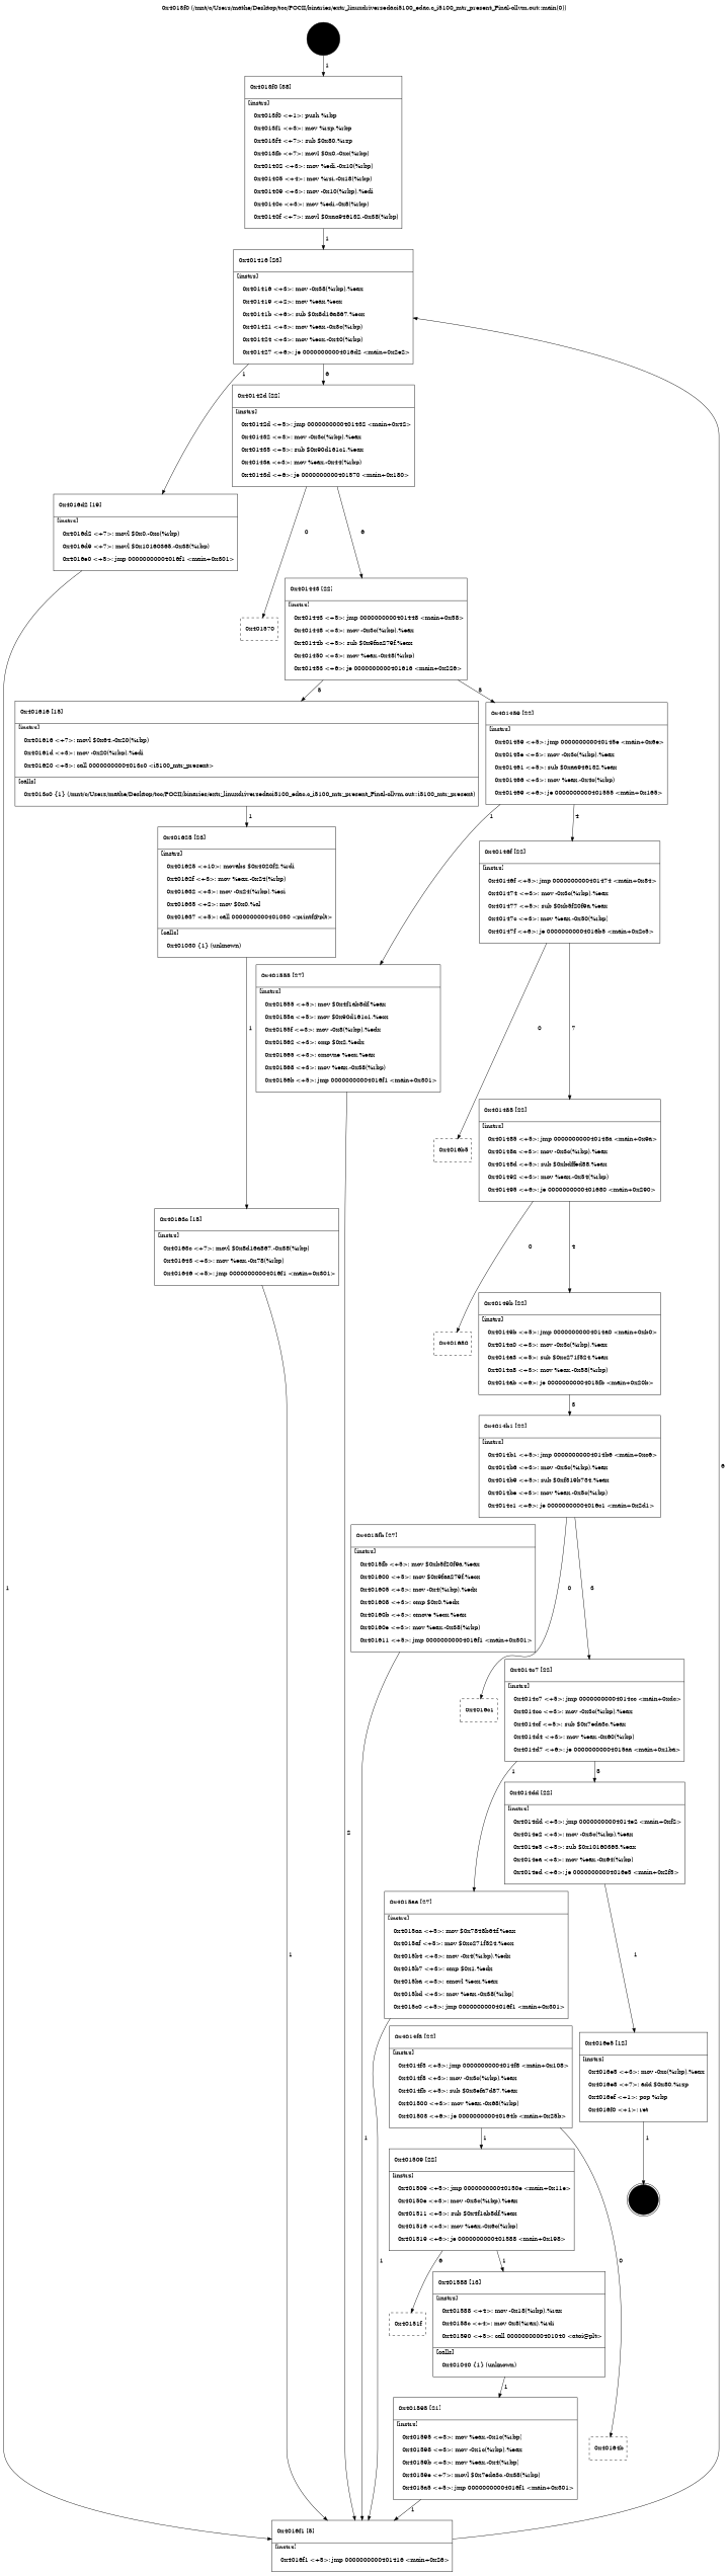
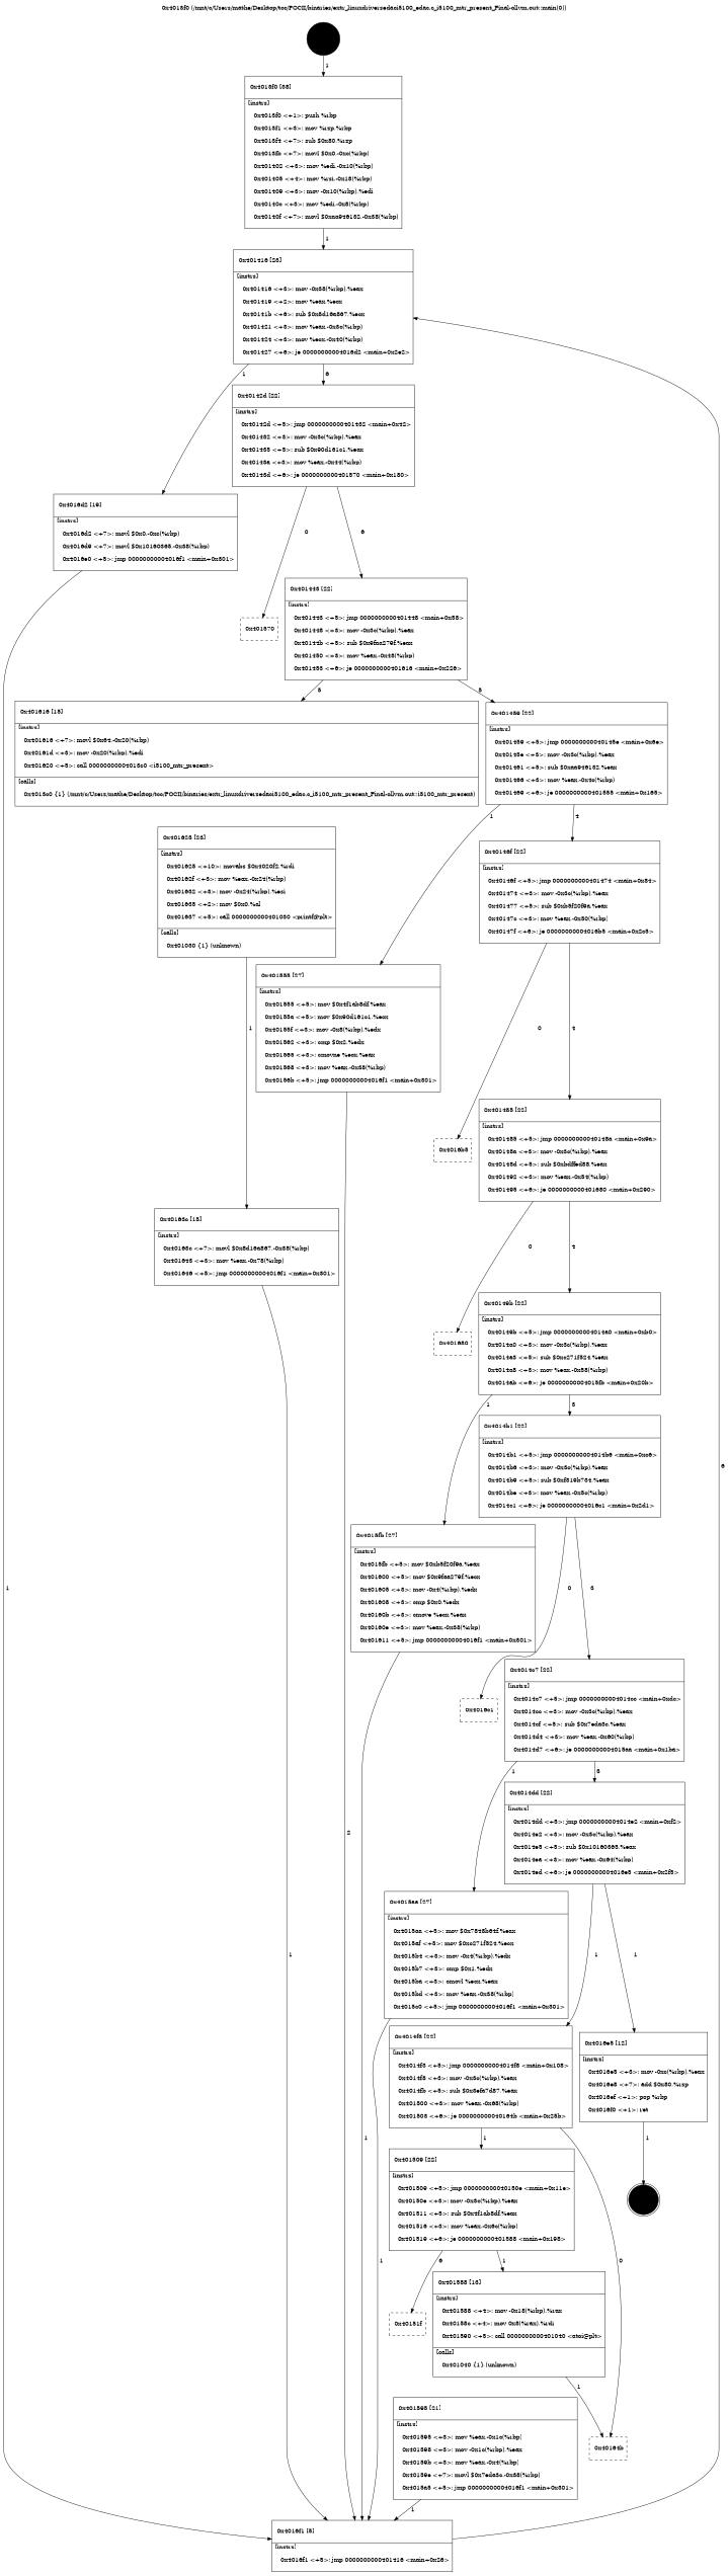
  digraph {
    label="0x4013f0 (/mnt/c/Users/mathe/Desktop/tcc/POCII/binaries/extr_linuxdriversedaci5100_edac.c_i5100_mtr_present_Final-ollvm.out::main(0))"
    labelloc=t
    node [shape=record]
    Entry [fillcolor=black height=0.3 shape=circle style=filled width=0.3]
    n2 [label="{\n     0x4013f0 [38]\l\n     | [instrs]\l\n     &nbsp;&nbsp;0x4013f0 \<+1\>: push %rbp\l\n     &nbsp;&nbsp;0x4013f1 \<+3\>: mov %rsp,%rbp\l\n     &nbsp;&nbsp;0x4013f4 \<+7\>: sub $0x80,%rsp\l\n     &nbsp;&nbsp;0x4013fb \<+7\>: movl $0x0,-0xc(%rbp)\l\n     &nbsp;&nbsp;0x401402 \<+3\>: mov %edi,-0x10(%rbp)\l\n     &nbsp;&nbsp;0x401405 \<+4\>: mov %rsi,-0x18(%rbp)\l\n     &nbsp;&nbsp;0x401409 \<+3\>: mov -0x10(%rbp),%edi\l\n     &nbsp;&nbsp;0x40140c \<+3\>: mov %edi,-0x8(%rbp)\l\n     &nbsp;&nbsp;0x40140f \<+7\>: movl $0xaa946132,-0x38(%rbp)\l\n  }"]
    n3 [label="{\n     0x401416 [23]\l\n     | [instrs]\l\n     &nbsp;&nbsp;0x401416 \<+3\>: mov -0x38(%rbp),%eax\l\n     &nbsp;&nbsp;0x401419 \<+2\>: mov %eax,%ecx\l\n     &nbsp;&nbsp;0x40141b \<+6\>: sub $0x8d16a867,%ecx\l\n     &nbsp;&nbsp;0x401421 \<+3\>: mov %eax,-0x3c(%rbp)\l\n     &nbsp;&nbsp;0x401424 \<+3\>: mov %ecx,-0x40(%rbp)\l\n     &nbsp;&nbsp;0x401427 \<+6\>: je 00000000004016d2 \<main+0x2e2\>\l\n  }"]
    n4 [label="{\n     0x4016d2 [19]\l\n     | [instrs]\l\n     &nbsp;&nbsp;0x4016d2 \<+7\>: movl $0x0,-0xc(%rbp)\l\n     &nbsp;&nbsp;0x4016d9 \<+7\>: movl $0x10160365,-0x38(%rbp)\l\n     &nbsp;&nbsp;0x4016e0 \<+5\>: jmp 00000000004016f1 \<main+0x301\>\l\n  }"]
    n5 [label="{\n     0x40142d [22]\l\n     | [instrs]\l\n     &nbsp;&nbsp;0x40142d \<+5\>: jmp 0000000000401432 \<main+0x42\>\l\n     &nbsp;&nbsp;0x401432 \<+3\>: mov -0x3c(%rbp),%eax\l\n     &nbsp;&nbsp;0x401435 \<+5\>: sub $0x90d161c1,%eax\l\n     &nbsp;&nbsp;0x40143a \<+3\>: mov %eax,-0x44(%rbp)\l\n     &nbsp;&nbsp;0x40143d \<+6\>: je 0000000000401570 \<main+0x180\>\l\n  }"]
    n6 [label="{\n     0x4016f1 [5]\l\n     | [instrs]\l\n     &nbsp;&nbsp;0x4016f1 \<+5\>: jmp 0000000000401416 \<main+0x26\>\l\n  }"]
    n7 [label="{\n     0x401570\l\n  }" style=dashed]
    n8 [label="{\n     0x401443 [22]\l\n     | [instrs]\l\n     &nbsp;&nbsp;0x401443 \<+5\>: jmp 0000000000401448 \<main+0x58\>\l\n     &nbsp;&nbsp;0x401448 \<+3\>: mov -0x3c(%rbp),%eax\l\n     &nbsp;&nbsp;0x40144b \<+5\>: sub $0x9faa279f,%eax\l\n     &nbsp;&nbsp;0x401450 \<+3\>: mov %eax,-0x48(%rbp)\l\n     &nbsp;&nbsp;0x401453 \<+6\>: je 0000000000401616 \<main+0x226\>\l\n  }"]
    n9 [label="{\n     0x401616 [15]\l\n     | [instrs]\l\n     &nbsp;&nbsp;0x401616 \<+7\>: movl $0x64,-0x20(%rbp)\l\n     &nbsp;&nbsp;0x40161d \<+3\>: mov -0x20(%rbp),%edi\l\n     &nbsp;&nbsp;0x401620 \<+5\>: call 00000000004013c0 \<i5100_mtr_present\>\l\n     | [calls]\l\n     &nbsp;&nbsp;0x4013c0 \{1\} (/mnt/c/Users/mathe/Desktop/tcc/POCII/binaries/extr_linuxdriversedaci5100_edac.c_i5100_mtr_present_Final-ollvm.out::i5100_mtr_present)\l\n  }"]
    n10 [label="{\n     0x401459 [22]\l\n     | [instrs]\l\n     &nbsp;&nbsp;0x401459 \<+5\>: jmp 000000000040145e \<main+0x6e\>\l\n     &nbsp;&nbsp;0x40145e \<+3\>: mov -0x3c(%rbp),%eax\l\n     &nbsp;&nbsp;0x401461 \<+5\>: sub $0xaa946132,%eax\l\n     &nbsp;&nbsp;0x401466 \<+3\>: mov %eax,-0x4c(%rbp)\l\n     &nbsp;&nbsp;0x401469 \<+6\>: je 0000000000401555 \<main+0x165\>\l\n  }"]
    Exit [fillcolor=black height=0.3 peripheries=2 shape=circle style=filled width=0.3]
    n12 [label="{\n     0x401625 [23]\l\n     | [instrs]\l\n     &nbsp;&nbsp;0x401625 \<+10\>: movabs $0x4020f2,%rdi\l\n     &nbsp;&nbsp;0x40162f \<+3\>: mov %eax,-0x24(%rbp)\l\n     &nbsp;&nbsp;0x401632 \<+3\>: mov -0x24(%rbp),%esi\l\n     &nbsp;&nbsp;0x401635 \<+2\>: mov $0x0,%al\l\n     &nbsp;&nbsp;0x401637 \<+5\>: call 0000000000401030 \<printf@plt\>\l\n     | [calls]\l\n     &nbsp;&nbsp;0x401030 \{1\} (unknown)\l\n  }"]
    n13 [label="{\n     0x401555 [27]\l\n     | [instrs]\l\n     &nbsp;&nbsp;0x401555 \<+5\>: mov $0x4f1ab8df,%eax\l\n     &nbsp;&nbsp;0x40155a \<+5\>: mov $0x90d161c1,%ecx\l\n     &nbsp;&nbsp;0x40155f \<+3\>: mov -0x8(%rbp),%edx\l\n     &nbsp;&nbsp;0x401562 \<+3\>: cmp $0x2,%edx\l\n     &nbsp;&nbsp;0x401565 \<+3\>: cmovne %ecx,%eax\l\n     &nbsp;&nbsp;0x401568 \<+3\>: mov %eax,-0x38(%rbp)\l\n     &nbsp;&nbsp;0x40156b \<+5\>: jmp 00000000004016f1 \<main+0x301\>\l\n  }"]
    n14 [label="{\n     0x40146f [22]\l\n     | [instrs]\l\n     &nbsp;&nbsp;0x40146f \<+5\>: jmp 0000000000401474 \<main+0x84\>\l\n     &nbsp;&nbsp;0x401474 \<+3\>: mov -0x3c(%rbp),%eax\l\n     &nbsp;&nbsp;0x401477 \<+5\>: sub $0xb5f20f9a,%eax\l\n     &nbsp;&nbsp;0x40147c \<+3\>: mov %eax,-0x50(%rbp)\l\n     &nbsp;&nbsp;0x40147f \<+6\>: je 00000000004016b5 \<main+0x2c5\>\l\n  }"]
    n15 [label="{\n     0x40163c [15]\l\n     | [instrs]\l\n     &nbsp;&nbsp;0x40163c \<+7\>: movl $0x8d16a867,-0x38(%rbp)\l\n     &nbsp;&nbsp;0x401643 \<+3\>: mov %eax,-0x78(%rbp)\l\n     &nbsp;&nbsp;0x401646 \<+5\>: jmp 00000000004016f1 \<main+0x301\>\l\n  }"]
    n16 [label="{\n     0x4016b5\l\n  }" style=dashed]
    n17 [label="{\n     0x401485 [22]\l\n     | [instrs]\l\n     &nbsp;&nbsp;0x401485 \<+5\>: jmp 000000000040148a \<main+0x9a\>\l\n     &nbsp;&nbsp;0x40148a \<+3\>: mov -0x3c(%rbp),%eax\l\n     &nbsp;&nbsp;0x40148d \<+5\>: sub $0xbdffed88,%eax\l\n     &nbsp;&nbsp;0x401492 \<+3\>: mov %eax,-0x54(%rbp)\l\n     &nbsp;&nbsp;0x401495 \<+6\>: je 0000000000401680 \<main+0x290\>\l\n  }"]
    n18 [label="{\n     0x401680\l\n  }" style=dashed]
    n19 [label="{\n     0x40149b [22]\l\n     | [instrs]\l\n     &nbsp;&nbsp;0x40149b \<+5\>: jmp 00000000004014a0 \<main+0xb0\>\l\n     &nbsp;&nbsp;0x4014a0 \<+3\>: mov -0x3c(%rbp),%eax\l\n     &nbsp;&nbsp;0x4014a3 \<+5\>: sub $0xc271f524,%eax\l\n     &nbsp;&nbsp;0x4014a8 \<+3\>: mov %eax,-0x58(%rbp)\l\n     &nbsp;&nbsp;0x4014ab \<+6\>: je 00000000004015fb \<main+0x20b\>\l\n  }"]
    n20 [label="{\n     0x401595 [21]\l\n     | [instrs]\l\n     &nbsp;&nbsp;0x401595 \<+3\>: mov %eax,-0x1c(%rbp)\l\n     &nbsp;&nbsp;0x401598 \<+3\>: mov -0x1c(%rbp),%eax\l\n     &nbsp;&nbsp;0x40159b \<+3\>: mov %eax,-0x4(%rbp)\l\n     &nbsp;&nbsp;0x40159e \<+7\>: movl $0x7eda3c,-0x38(%rbp)\l\n     &nbsp;&nbsp;0x4015a5 \<+5\>: jmp 00000000004016f1 \<main+0x301\>\l\n  }"]
    n21 [label="{\n     0x4015fb [27]\l\n     | [instrs]\l\n     &nbsp;&nbsp;0x4015fb \<+5\>: mov $0xb5f20f9a,%eax\l\n     &nbsp;&nbsp;0x401600 \<+5\>: mov $0x9faa279f,%ecx\l\n     &nbsp;&nbsp;0x401605 \<+3\>: mov -0x4(%rbp),%edx\l\n     &nbsp;&nbsp;0x401608 \<+3\>: cmp $0x0,%edx\l\n     &nbsp;&nbsp;0x40160b \<+3\>: cmove %ecx,%eax\l\n     &nbsp;&nbsp;0x40160e \<+3\>: mov %eax,-0x38(%rbp)\l\n     &nbsp;&nbsp;0x401611 \<+5\>: jmp 00000000004016f1 \<main+0x301\>\l\n  }"]
    n22 [label="{\n     0x4014b1 [22]\l\n     | [instrs]\l\n     &nbsp;&nbsp;0x4014b1 \<+5\>: jmp 00000000004014b6 \<main+0xc6\>\l\n     &nbsp;&nbsp;0x4014b6 \<+3\>: mov -0x3c(%rbp),%eax\l\n     &nbsp;&nbsp;0x4014b9 \<+5\>: sub $0xf319b734,%eax\l\n     &nbsp;&nbsp;0x4014be \<+3\>: mov %eax,-0x5c(%rbp)\l\n     &nbsp;&nbsp;0x4014c1 \<+6\>: je 00000000004016c1 \<main+0x2d1\>\l\n  }"]
    n23 [label="{\n     0x40151f\l\n  }" style=dashed]
    n24 [label="{\n     0x4016c1\l\n  }" style=dashed]
    n25 [label="{\n     0x4014c7 [22]\l\n     | [instrs]\l\n     &nbsp;&nbsp;0x4014c7 \<+5\>: jmp 00000000004014cc \<main+0xdc\>\l\n     &nbsp;&nbsp;0x4014cc \<+3\>: mov -0x3c(%rbp),%eax\l\n     &nbsp;&nbsp;0x4014cf \<+5\>: sub $0x7eda3c,%eax\l\n     &nbsp;&nbsp;0x4014d4 \<+3\>: mov %eax,-0x60(%rbp)\l\n     &nbsp;&nbsp;0x4014d7 \<+6\>: je 00000000004015aa \<main+0x1ba\>\l\n  }"]
    n26 [label="{\n     0x401588 [13]\l\n     | [instrs]\l\n     &nbsp;&nbsp;0x401588 \<+4\>: mov -0x18(%rbp),%rax\l\n     &nbsp;&nbsp;0x40158c \<+4\>: mov 0x8(%rax),%rdi\l\n     &nbsp;&nbsp;0x401590 \<+5\>: call 0000000000401040 \<atoi@plt\>\l\n     | [calls]\l\n     &nbsp;&nbsp;0x401040 \{1\} (unknown)\l\n  }"]
    n27 [label="{\n     0x4015aa [27]\l\n     | [instrs]\l\n     &nbsp;&nbsp;0x4015aa \<+5\>: mov $0x7848b64f,%eax\l\n     &nbsp;&nbsp;0x4015af \<+5\>: mov $0xc271f524,%ecx\l\n     &nbsp;&nbsp;0x4015b4 \<+3\>: mov -0x4(%rbp),%edx\l\n     &nbsp;&nbsp;0x4015b7 \<+3\>: cmp $0x1,%edx\l\n     &nbsp;&nbsp;0x4015ba \<+3\>: cmovl %ecx,%eax\l\n     &nbsp;&nbsp;0x4015bd \<+3\>: mov %eax,-0x38(%rbp)\l\n     &nbsp;&nbsp;0x4015c0 \<+5\>: jmp 00000000004016f1 \<main+0x301\>\l\n  }"]
    n28 [label="{\n     0x4014dd [22]\l\n     | [instrs]\l\n     &nbsp;&nbsp;0x4014dd \<+5\>: jmp 00000000004014e2 \<main+0xf2\>\l\n     &nbsp;&nbsp;0x4014e2 \<+3\>: mov -0x3c(%rbp),%eax\l\n     &nbsp;&nbsp;0x4014e5 \<+5\>: sub $0x10160365,%eax\l\n     &nbsp;&nbsp;0x4014ea \<+3\>: mov %eax,-0x64(%rbp)\l\n     &nbsp;&nbsp;0x4014ed \<+6\>: je 00000000004016e5 \<main+0x2f5\>\l\n  }"]
    n29 [label="{\n     0x401509 [22]\l\n     | [instrs]\l\n     &nbsp;&nbsp;0x401509 \<+5\>: jmp 000000000040150e \<main+0x11e\>\l\n     &nbsp;&nbsp;0x40150e \<+3\>: mov -0x3c(%rbp),%eax\l\n     &nbsp;&nbsp;0x401511 \<+5\>: sub $0x4f1ab8df,%eax\l\n     &nbsp;&nbsp;0x401516 \<+3\>: mov %eax,-0x6c(%rbp)\l\n     &nbsp;&nbsp;0x401519 \<+6\>: je 0000000000401588 \<main+0x198\>\l\n  }"]
    n30 [label="{\n     0x4014f3 [22]\l\n     | [instrs]\l\n     &nbsp;&nbsp;0x4014f3 \<+5\>: jmp 00000000004014f8 \<main+0x108\>\l\n     &nbsp;&nbsp;0x4014f8 \<+3\>: mov -0x3c(%rbp),%eax\l\n     &nbsp;&nbsp;0x4014fb \<+5\>: sub $0x3efa7d87,%eax\l\n     &nbsp;&nbsp;0x401500 \<+3\>: mov %eax,-0x68(%rbp)\l\n     &nbsp;&nbsp;0x401503 \<+6\>: je 000000000040164b \<main+0x25b\>\l\n  }"]
    n31 [label="{\n     0x4016e5 [12]\l\n     | [instrs]\l\n     &nbsp;&nbsp;0x4016e5 \<+3\>: mov -0xc(%rbp),%eax\l\n     &nbsp;&nbsp;0x4016e8 \<+7\>: add $0x80,%rsp\l\n     &nbsp;&nbsp;0x4016ef \<+1\>: pop %rbp\l\n     &nbsp;&nbsp;0x4016f0 \<+1\>: ret\l\n  }"]
    n32 [label="{\n     0x40164b\l\n  }" style=dashed]
    Entry -> n2 [label=" 1"]
    n2 -> n3 [label=" 1"]
    n3 -> n4 [label=" 1"]
    n3 -> n5 [label=" 6"]
    n4 -> n6 [label=" 1"]
    n5 -> n7 [label=" 0"]
    n5 -> n8 [label=" 6"]
    n6 -> n3 [label=" 6"]
    n8 -> n9 [label=" 5"]
    n8 -> n10 [label=" 5"]
-   n9 -> n12 [label=" 1"]
    n10 -> n13 [label=" 1"]
    n10 -> n14 [label=" 4"]
    n12 -> n15 [label=" 1"]
    n13 -> n6 [label=" 2"]
    n14 -> n16 [label=" 0"]
-   n14 -> n17 [label=" 7"]
+   n14 -> n17 [label=" 4"]
    n15 -> n6 [label=" 1"]
    n17 -> n18 [label=" 0"]
    n17 -> n19 [label=" 4"]
+   n19 -> n21 [label=" 1"]
    n19 -> n22 [label=" 3"]
    n20 -> n6 [label=" 1"]
    n21 -> n6 [label=" 1"]
    n22 -> n24 [label=" 0"]
    n22 -> n25 [label=" 3"]
    n25 -> n27 [label=" 1"]
    n25 -> n28 [label=" 5"]
-   n26 -> n20 [label=" 1"]
+   n26 -> n32 [label=" 1"]
    n27 -> n6 [label=" 1"]
+   n28 -> n30 [label=" 1"]
    n28 -> n31 [label=" 1"]
    n29 -> n23 [label=" 6"]
    n29 -> n26 [label=" 1"]
    n30 -> n29 [label=" 1"]
    n30 -> n32 [label=" 0"]
    n31 -> Exit [label=" 1"]
  }
